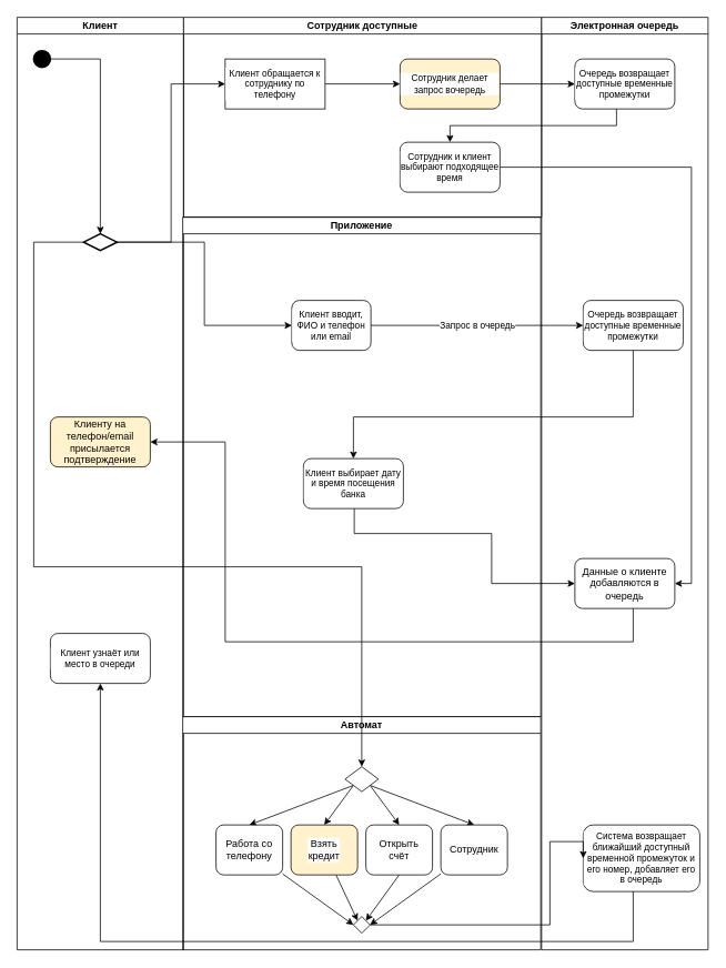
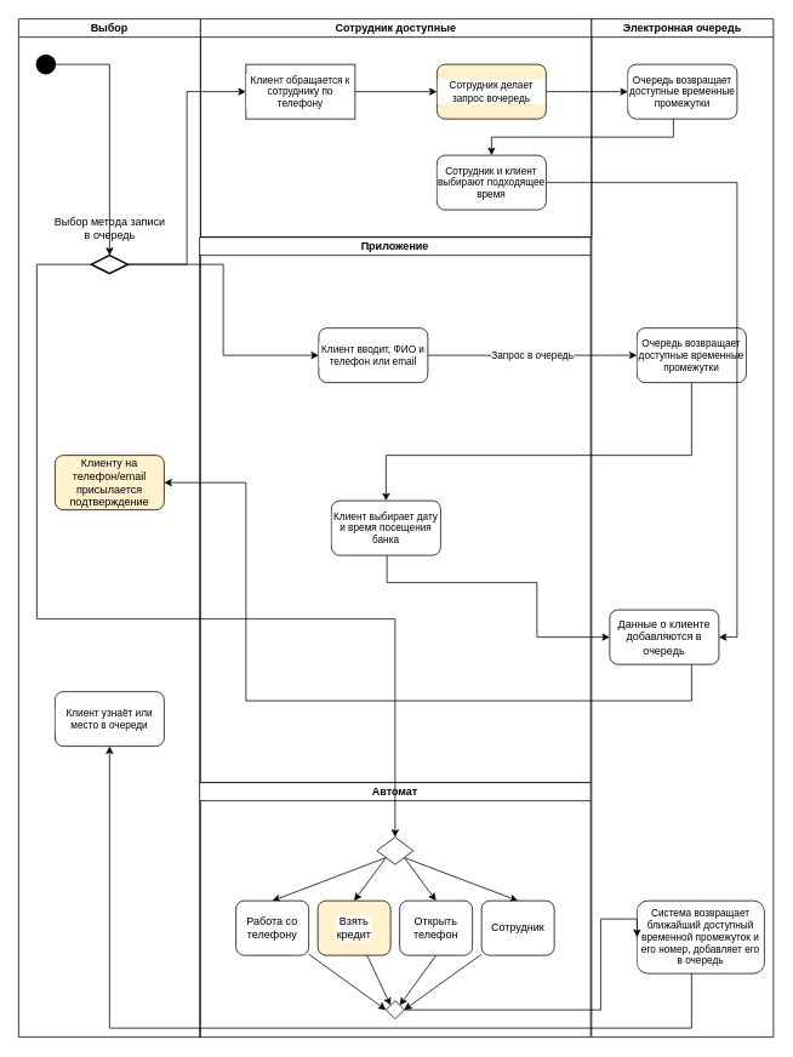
  <mxCell id="0" />
  <mxCell id="1" parent="0" />
- <mxCell id="2" value="Клиент" style="swimlane;startSize=20;whiteSpace=wrap;html=1;" vertex="1" parent="1"><mxGeometry y="20" width="200" height="1120" as="geometry" x="20"><mxRectangle width="50" height="40" as="alternateBounds" /></mxGeometry></mxCell>
+ <mxCell id="2" value="Выбор" style="swimlane;startSize=20;whiteSpace=wrap;html=1;" vertex="1" parent="1"><mxGeometry y="20" width="200" height="1120" as="geometry" x="20"><mxRectangle width="50" height="40" as="alternateBounds" /></mxGeometry></mxCell>
  <mxCell id="3" value="" style="shape=ellipse;html=1;fillColor=strokeColor;strokeWidth=2;verticalLabelPosition=bottom;verticalAlignment=top;perimeter=ellipsePerimeter;" vertex="1" parent="2"><mxGeometry x="20" y="40" width="20" height="20" as="geometry" /></mxCell>
  <mxCell id="4" value="" style="strokeWidth=2;html=1;shape=mxgraph.flowchart.decision;whiteSpace=wrap;" vertex="1" parent="2"><mxGeometry x="80" y="260" width="40" height="20" as="geometry" /></mxCell>
+ <mxCell id="5" value="Выбор метода записи&lt;div&gt;в очередь&lt;/div&gt;" style="text;html=1;align=center;verticalAlign=middle;resizable=0;points=[];autosize=1;strokeColor=none;fillColor=none;" vertex="1" parent="2"><mxGeometry x="25" y="210" width="150" height="40" as="geometry" /></mxCell>
  <mxCell id="6" style="edgeStyle=orthogonalEdgeStyle;shape=connector;rounded=0;orthogonalLoop=1;jettySize=auto;html=1;entryX=0.5;entryY=0;entryDx=0;entryDy=0;entryPerimeter=0;strokeColor=default;strokeWidth=1;align=center;verticalAlign=middle;fontFamily=Helvetica;fontSize=11;fontColor=default;labelBackgroundColor=default;endArrow=classic;" edge="1" parent="2" source="3" target="4"><mxGeometry relative="1" as="geometry"><Array as="points"><mxPoint x="100" y="50" /></Array></mxGeometry></mxCell>
  <mxCell id="7" value="Клиенту на телефон/email присылается подтверждение" style="rounded=1;whiteSpace=wrap;html=1;fillColor=#fff2cc;" vertex="1" parent="2"><mxGeometry x="40" y="480" width="120" height="60" as="geometry" /></mxCell>
  <mxCell id="8" value="Клиент узнаёт или место в очереди" style="rounded=1;whiteSpace=wrap;html=1;fontFamily=Helvetica;fontSize=11;fontColor=default;labelBackgroundColor=default;" vertex="1" parent="2"><mxGeometry x="40" y="740" width="120" height="60" as="geometry" /></mxCell>
  <mxCell id="9" value="Приложение" style="swimlane;startSize=20;whiteSpace=wrap;html=1;" vertex="1" parent="1"><mxGeometry x="219" y="260" width="430" height="600" as="geometry"><mxRectangle x="200" width="50" height="40" as="alternateBounds" /></mxGeometry></mxCell>
- <mxCell id="10" value="Клиент вводит, ФИО и телефон или email" style="rounded=1;whiteSpace=wrap;html=1;fontFamily=Helvetica;fontSize=11;fontColor=default;labelBackgroundColor=default;" vertex="1" parent="9"><mxGeometry x="131" y="100" width="95" height="60" as="geometry" /></mxCell>
+ <mxCell id="10" value="Клиент вводит, ФИО и телефон или email" style="rounded=1;whiteSpace=wrap;html=1;fontFamily=Helvetica;fontSize=11;fontColor=default;labelBackgroundColor=default;" vertex="1" parent="9"><mxGeometry x="131" y="100" width="120" height="60" as="geometry" /></mxCell>
  <mxCell id="11" value="Клиент выбирает дату и время посещения банка" style="rounded=1;whiteSpace=wrap;html=1;fontFamily=Helvetica;fontSize=11;fontColor=default;labelBackgroundColor=default;" vertex="1" parent="9"><mxGeometry x="145" y="290" width="120" height="60" as="geometry" /></mxCell>
  <mxCell id="12" value="Сотрудник доступные" style="swimlane;startSize=20;whiteSpace=wrap;html=1;" vertex="1" parent="1"><mxGeometry x="220" y="20" width="430" height="240" as="geometry"><mxRectangle width="50" height="40" as="alternateBounds" /></mxGeometry></mxCell>
  <mxCell id="13" style="edgeStyle=orthogonalEdgeStyle;shape=connector;rounded=0;orthogonalLoop=1;jettySize=auto;html=1;entryX=0;entryY=0.5;entryDx=0;entryDy=0;strokeColor=default;strokeWidth=1;align=center;verticalAlign=middle;fontFamily=Helvetica;fontSize=11;fontColor=default;labelBackgroundColor=default;endArrow=classic;" edge="1" parent="12" source="14" target="15"><mxGeometry relative="1" as="geometry" /></mxCell>
  <mxCell id="14" value="Клиент обращается к сотруднику по телефону" style="whiteSpace=wrap;html=1;fontFamily=Helvetica;fontSize=11;fontColor=default;labelBackgroundColor=default;rounded=0;" vertex="1" parent="12"><mxGeometry x="50" y="50" width="120" height="60" as="geometry" /></mxCell>
  <mxCell id="15" value="Сотрудник делает запрос вочередь" style="rounded=1;whiteSpace=wrap;html=1;fontFamily=Helvetica;fontSize=11;fontColor=default;labelBackgroundColor=default;fillColor=#fff2cc;" vertex="1" parent="12"><mxGeometry x="260" y="50" width="120" height="60" as="geometry" /></mxCell>
  <mxCell id="16" value="Сотрудник и клиент выбирают подходящее время" style="rounded=1;whiteSpace=wrap;html=1;fontFamily=Helvetica;fontSize=11;fontColor=default;labelBackgroundColor=default;" vertex="1" parent="12"><mxGeometry x="260" y="150" width="120" height="60" as="geometry" /></mxCell>
  <mxCell id="17" value="Электронная очередь" style="swimlane;startSize=20;whiteSpace=wrap;html=1;" vertex="1" parent="1"><mxGeometry x="650" y="20" width="200" height="1120" as="geometry"><mxRectangle width="50" height="40" as="alternateBounds" /></mxGeometry></mxCell>
- <mxCell id="18" value="Данные о клиенте добавляются в очередь" style="rounded=1;whiteSpace=wrap;html=1;" vertex="1" parent="17"><mxGeometry x="40" y="650" width="120" height="60" as="geometry" /></mxCell>
+ <mxCell id="18" value="Данные о клиенте добавляются в очередь" style="rounded=1;whiteSpace=wrap;html=1;" vertex="1" parent="17"><mxGeometry x="20" y="650" width="120" height="60" as="geometry" /></mxCell>
  <mxCell id="19" value="Очередь возвращает доступные временные промежутки" style="rounded=1;whiteSpace=wrap;html=1;fontFamily=Helvetica;fontSize=11;fontColor=default;labelBackgroundColor=default;" vertex="1" parent="17"><mxGeometry x="50" y="340" width="120" height="60" as="geometry" /></mxCell>
  <mxCell id="20" value="Система возвращает ближайший доступный временной промежуток и его номер, добавляет его в очередь" style="rounded=1;whiteSpace=wrap;html=1;fontFamily=Helvetica;fontSize=11;fontColor=default;labelBackgroundColor=default;" vertex="1" parent="17"><mxGeometry x="50" y="970" width="140" height="80" as="geometry" /></mxCell>
  <mxCell id="21" value="Очередь возвращает доступные временные промежутки" style="rounded=1;whiteSpace=wrap;html=1;fontFamily=Helvetica;fontSize=11;fontColor=default;labelBackgroundColor=default;" vertex="1" parent="17"><mxGeometry x="40" y="50" width="120" height="60" as="geometry" /></mxCell>
  <mxCell id="22" value="Автомат" style="swimlane;startSize=20;whiteSpace=wrap;html=1;" vertex="1" parent="1"><mxGeometry x="219" y="860" width="430" height="280" as="geometry"><mxRectangle width="50" height="40" as="alternateBounds" /></mxGeometry></mxCell>
  <mxCell id="23" style="shape=connector;rounded=0;orthogonalLoop=1;jettySize=auto;html=1;exitX=1;exitY=1;exitDx=0;exitDy=0;entryX=0.5;entryY=0;entryDx=0;entryDy=0;strokeColor=default;strokeWidth=1;align=center;verticalAlign=middle;fontFamily=Helvetica;fontSize=11;fontColor=default;labelBackgroundColor=default;endArrow=classic;" edge="1" parent="22" source="27" target="35"><mxGeometry relative="1" as="geometry" /></mxCell>
  <mxCell id="24" style="shape=connector;rounded=0;orthogonalLoop=1;jettySize=auto;html=1;exitX=1;exitY=1;exitDx=0;exitDy=0;entryX=0.5;entryY=0;entryDx=0;entryDy=0;strokeColor=default;strokeWidth=1;align=center;verticalAlign=middle;fontFamily=Helvetica;fontSize=11;fontColor=default;labelBackgroundColor=default;endArrow=classic;" edge="1" parent="22" source="27" target="33"><mxGeometry relative="1" as="geometry" /></mxCell>
  <mxCell id="25" style="shape=connector;rounded=0;orthogonalLoop=1;jettySize=auto;html=1;exitX=0;exitY=1;exitDx=0;exitDy=0;entryX=0.5;entryY=0;entryDx=0;entryDy=0;strokeColor=default;strokeWidth=1;align=center;verticalAlign=middle;fontFamily=Helvetica;fontSize=11;fontColor=default;labelBackgroundColor=default;endArrow=classic;" edge="1" parent="22" source="27" target="29"><mxGeometry relative="1" as="geometry" /></mxCell>
  <mxCell id="26" style="shape=connector;rounded=0;orthogonalLoop=1;jettySize=auto;html=1;exitX=0;exitY=1;exitDx=0;exitDy=0;entryX=0.5;entryY=0;entryDx=0;entryDy=0;strokeColor=default;strokeWidth=1;align=center;verticalAlign=middle;fontFamily=Helvetica;fontSize=11;fontColor=default;labelBackgroundColor=default;endArrow=classic;" edge="1" parent="22" source="27" target="31"><mxGeometry relative="1" as="geometry" /></mxCell>
  <mxCell id="27" value="" style="rhombus;whiteSpace=wrap;html=1;" vertex="1" parent="22"><mxGeometry x="195" y="60" width="40" height="30" as="geometry" /></mxCell>
  <mxCell id="28" style="edgeStyle=none;shape=connector;rounded=0;orthogonalLoop=1;jettySize=auto;html=1;entryX=0;entryY=0;entryDx=0;entryDy=0;strokeColor=default;strokeWidth=1;align=center;verticalAlign=middle;fontFamily=Helvetica;fontSize=11;fontColor=default;labelBackgroundColor=default;endArrow=classic;" edge="1" parent="22" source="29" target="36"><mxGeometry relative="1" as="geometry" /></mxCell>
  <mxCell id="29" value="&lt;span style=&quot;font-family: Arial; font-size: 12px; background-color: rgb(251, 251, 251);&quot;&gt;Взять&lt;/span&gt;&lt;div&gt;&lt;span style=&quot;font-family: Arial; font-size: 12px; background-color: rgb(251, 251, 251);&quot;&gt;кредит&lt;/span&gt;&lt;/div&gt;" style="rounded=1;whiteSpace=wrap;html=1;fontFamily=Helvetica;fontSize=11;fontColor=default;labelBackgroundColor=default;fillColor=#fff2cc;" vertex="1" parent="22"><mxGeometry x="130" y="130" width="80" height="60" as="geometry" /></mxCell>
  <mxCell id="30" style="edgeStyle=none;shape=connector;rounded=0;orthogonalLoop=1;jettySize=auto;html=1;entryX=0;entryY=0.5;entryDx=0;entryDy=0;strokeColor=default;strokeWidth=1;align=center;verticalAlign=middle;fontFamily=Helvetica;fontSize=11;fontColor=default;labelBackgroundColor=default;endArrow=classic;" edge="1" parent="22" source="31" target="36"><mxGeometry relative="1" as="geometry" /></mxCell>
  <mxCell id="31" value="&lt;span style=&quot;font-family: Arial; font-size: 12px; background-color: rgb(251, 251, 251);&quot;&gt;Работа со&lt;/span&gt;&lt;div&gt;&lt;span style=&quot;font-family: Arial; font-size: 12px; background-color: rgb(251, 251, 251);&quot;&gt;телефону&lt;/span&gt;&lt;/div&gt;" style="rounded=1;whiteSpace=wrap;html=1;fontFamily=Helvetica;fontSize=11;fontColor=default;labelBackgroundColor=default;" vertex="1" parent="22"><mxGeometry x="40" y="130" width="80" height="60" as="geometry" /></mxCell>
  <mxCell id="32" style="edgeStyle=none;shape=connector;rounded=0;orthogonalLoop=1;jettySize=auto;html=1;exitX=0.5;exitY=1;exitDx=0;exitDy=0;entryX=1;entryY=0;entryDx=0;entryDy=0;strokeColor=default;strokeWidth=1;align=center;verticalAlign=middle;fontFamily=Helvetica;fontSize=11;fontColor=default;labelBackgroundColor=default;endArrow=classic;" edge="1" parent="22" source="33" target="36"><mxGeometry relative="1" as="geometry" /></mxCell>
- <mxCell id="33" value="&lt;span style=&quot;font-family: Arial; font-size: 12px; background-color: rgb(251, 251, 251);&quot;&gt;Открыть&lt;/span&gt;&lt;div&gt;&lt;span style=&quot;font-family: Arial; font-size: 12px; background-color: rgb(251, 251, 251);&quot;&gt;счёт&lt;/span&gt;&lt;/div&gt;" style="rounded=1;whiteSpace=wrap;html=1;fontFamily=Helvetica;fontSize=11;fontColor=default;labelBackgroundColor=default;" vertex="1" parent="22"><mxGeometry x="220" y="130" width="80" height="60" as="geometry" /></mxCell>
+ <mxCell id="33" value="&lt;span style=&quot;font-family: Arial; font-size: 12px; background-color: rgb(251, 251, 251);&quot;&gt;Открыть&lt;/span&gt;&lt;div&gt;&lt;span style=&quot;font-family: Arial; font-size: 12px; background-color: rgb(251, 251, 251);&quot;&gt;телефон&lt;/span&gt;&lt;/div&gt;" style="rounded=1;whiteSpace=wrap;html=1;fontFamily=Helvetica;fontSize=11;fontColor=default;labelBackgroundColor=default;" vertex="1" parent="22"><mxGeometry x="220" y="130" width="80" height="60" as="geometry" /></mxCell>
  <mxCell id="34" style="edgeStyle=none;shape=connector;rounded=0;orthogonalLoop=1;jettySize=auto;html=1;entryX=1;entryY=0.5;entryDx=0;entryDy=0;strokeColor=default;strokeWidth=1;align=center;verticalAlign=middle;fontFamily=Helvetica;fontSize=11;fontColor=default;labelBackgroundColor=default;endArrow=classic;" edge="1" parent="22" source="35" target="36"><mxGeometry relative="1" as="geometry" /></mxCell>
  <mxCell id="35" value="&lt;span style=&quot;font-family: Arial; font-size: 12px; background-color: rgb(251, 251, 251);&quot;&gt;Сотрудник&lt;/span&gt;" style="rounded=1;whiteSpace=wrap;html=1;fontFamily=Helvetica;fontSize=11;fontColor=default;labelBackgroundColor=default;" vertex="1" parent="22"><mxGeometry x="310" y="130" width="80" height="60" as="geometry" /></mxCell>
  <mxCell id="36" value="" style="rhombus;whiteSpace=wrap;html=1;fontFamily=Helvetica;fontSize=11;fontColor=default;labelBackgroundColor=default;" vertex="1" parent="22"><mxGeometry x="205" y="240" width="20" height="20" as="geometry" /></mxCell>
  <mxCell id="37" value="Запрос в очередь" style="edgeStyle=orthogonalEdgeStyle;shape=connector;rounded=0;orthogonalLoop=1;jettySize=auto;html=1;entryX=0;entryY=0.5;entryDx=0;entryDy=0;strokeColor=default;strokeWidth=1;align=center;verticalAlign=middle;fontFamily=Helvetica;fontSize=11;fontColor=default;labelBackgroundColor=default;endArrow=classic;" edge="1" parent="1" source="10" target="19"><mxGeometry relative="1" as="geometry"><Array as="points"><mxPoint x="660" y="390" /><mxPoint x="660" y="390" /></Array></mxGeometry></mxCell>
  <mxCell id="38" style="edgeStyle=orthogonalEdgeStyle;shape=connector;rounded=0;orthogonalLoop=1;jettySize=auto;html=1;entryX=0.5;entryY=0;entryDx=0;entryDy=0;strokeColor=default;strokeWidth=1;align=center;verticalAlign=middle;fontFamily=Helvetica;fontSize=11;fontColor=default;labelBackgroundColor=default;endArrow=classic;" edge="1" parent="1" source="19" target="11"><mxGeometry relative="1" as="geometry"><Array as="points"><mxPoint x="760" y="500" /><mxPoint x="424" y="500" /></Array></mxGeometry></mxCell>
  <mxCell id="39" style="edgeStyle=orthogonalEdgeStyle;shape=connector;rounded=0;orthogonalLoop=1;jettySize=auto;html=1;entryX=0;entryY=0.5;entryDx=0;entryDy=0;strokeColor=default;strokeWidth=1;align=center;verticalAlign=middle;fontFamily=Helvetica;fontSize=11;fontColor=default;labelBackgroundColor=default;endArrow=classic;" edge="1" parent="1" source="11" target="18"><mxGeometry relative="1" as="geometry"><Array as="points"><mxPoint x="425" y="640" /><mxPoint x="590" y="640" /><mxPoint x="590" y="700" /></Array></mxGeometry></mxCell>
  <mxCell id="40" style="edgeStyle=orthogonalEdgeStyle;shape=connector;rounded=0;orthogonalLoop=1;jettySize=auto;html=1;entryX=0;entryY=0.5;entryDx=0;entryDy=0;strokeColor=default;strokeWidth=1;align=center;verticalAlign=middle;fontFamily=Helvetica;fontSize=11;fontColor=default;labelBackgroundColor=default;endArrow=classic;" edge="1" parent="1" source="4" target="10"><mxGeometry relative="1" as="geometry" /></mxCell>
  <mxCell id="41" style="edgeStyle=orthogonalEdgeStyle;shape=connector;rounded=0;orthogonalLoop=1;jettySize=auto;html=1;entryX=1;entryY=0.5;entryDx=0;entryDy=0;strokeColor=default;strokeWidth=1;align=center;verticalAlign=middle;fontFamily=Helvetica;fontSize=11;fontColor=default;labelBackgroundColor=default;endArrow=classic;" edge="1" parent="1" source="18" target="7"><mxGeometry relative="1" as="geometry"><Array as="points"><mxPoint x="760" y="770" /><mxPoint x="270" y="770" /><mxPoint x="270" y="530" /></Array></mxGeometry></mxCell>
  <mxCell id="42" style="edgeStyle=orthogonalEdgeStyle;shape=connector;rounded=0;orthogonalLoop=1;jettySize=auto;html=1;entryX=0.5;entryY=0;entryDx=0;entryDy=0;strokeColor=default;strokeWidth=1;align=center;verticalAlign=middle;fontFamily=Helvetica;fontSize=11;fontColor=default;labelBackgroundColor=default;endArrow=classic;" edge="1" parent="1" source="4" target="27"><mxGeometry relative="1" as="geometry"><Array as="points"><mxPoint x="40" y="290" /><mxPoint x="40" y="680" /><mxPoint x="434" y="680" /></Array></mxGeometry></mxCell>
  <mxCell id="43" style="edgeStyle=orthogonalEdgeStyle;shape=connector;rounded=0;orthogonalLoop=1;jettySize=auto;html=1;entryX=0;entryY=0.5;entryDx=0;entryDy=0;strokeColor=default;strokeWidth=1;align=center;verticalAlign=middle;fontFamily=Helvetica;fontSize=11;fontColor=default;labelBackgroundColor=default;endArrow=classic;" edge="1" parent="1" source="36" target="20"><mxGeometry relative="1" as="geometry"><Array as="points"><mxPoint x="660" y="1110" /><mxPoint x="660" y="1010" /></Array></mxGeometry></mxCell>
  <mxCell id="44" style="edgeStyle=orthogonalEdgeStyle;shape=connector;rounded=0;orthogonalLoop=1;jettySize=auto;html=1;entryX=0.5;entryY=1;entryDx=0;entryDy=0;strokeColor=default;strokeWidth=1;align=center;verticalAlign=middle;fontFamily=Helvetica;fontSize=11;fontColor=default;labelBackgroundColor=default;endArrow=classic;" edge="1" parent="1" source="20" target="8"><mxGeometry relative="1" as="geometry"><Array as="points"><mxPoint x="760" y="1130" /><mxPoint x="120" y="1130" /></Array></mxGeometry></mxCell>
  <mxCell id="45" style="edgeStyle=orthogonalEdgeStyle;shape=connector;rounded=0;orthogonalLoop=1;jettySize=auto;html=1;entryX=0;entryY=0.5;entryDx=0;entryDy=0;strokeColor=default;strokeWidth=1;align=center;verticalAlign=middle;fontFamily=Helvetica;fontSize=11;fontColor=default;labelBackgroundColor=default;endArrow=classic;" edge="1" parent="1" source="4" target="14"><mxGeometry relative="1" as="geometry" /></mxCell>
  <mxCell id="46" style="edgeStyle=orthogonalEdgeStyle;shape=connector;rounded=0;orthogonalLoop=1;jettySize=auto;html=1;entryX=0;entryY=0.5;entryDx=0;entryDy=0;strokeColor=default;strokeWidth=1;align=center;verticalAlign=middle;fontFamily=Helvetica;fontSize=11;fontColor=default;labelBackgroundColor=default;endArrow=classic;" edge="1" parent="1" source="15" target="21"><mxGeometry relative="1" as="geometry" /></mxCell>
  <mxCell id="47" style="edgeStyle=orthogonalEdgeStyle;shape=connector;rounded=0;orthogonalLoop=1;jettySize=auto;html=1;entryX=0.5;entryY=0;entryDx=0;entryDy=0;strokeColor=default;strokeWidth=1;align=center;verticalAlign=middle;fontFamily=Helvetica;fontSize=11;fontColor=default;labelBackgroundColor=default;endArrow=classic;" edge="1" parent="1" source="21" target="16"><mxGeometry relative="1" as="geometry"><Array as="points"><mxPoint x="740" y="150" /><mxPoint x="540" y="150" /></Array></mxGeometry></mxCell>
  <mxCell id="48" style="edgeStyle=orthogonalEdgeStyle;shape=connector;rounded=0;orthogonalLoop=1;jettySize=auto;html=1;entryX=1;entryY=0.5;entryDx=0;entryDy=0;strokeColor=default;strokeWidth=1;align=center;verticalAlign=middle;fontFamily=Helvetica;fontSize=11;fontColor=default;labelBackgroundColor=default;endArrow=classic;" edge="1" parent="1" source="16" target="18"><mxGeometry relative="1" as="geometry" /></mxCell>
